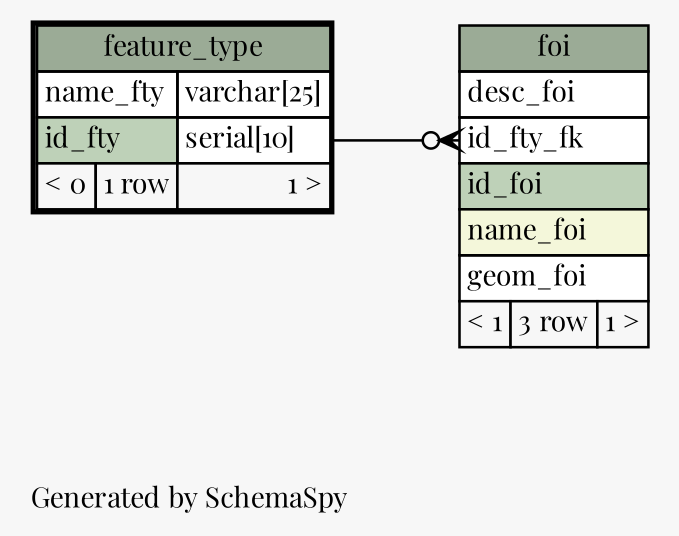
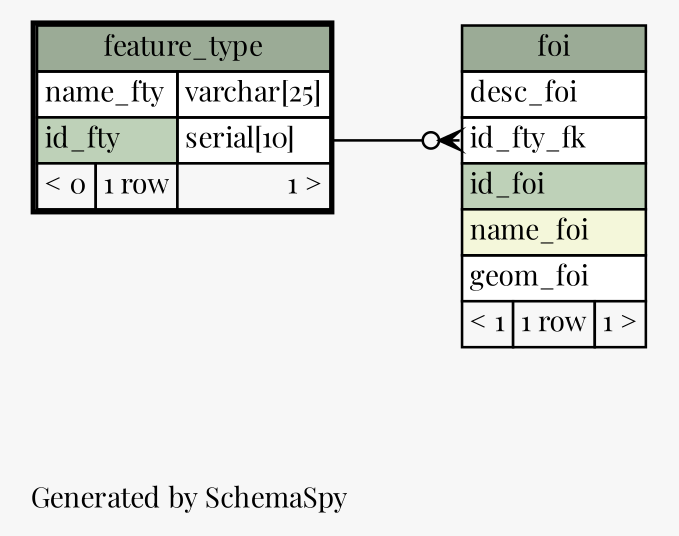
  digraph {
    bgcolor="#f7f7f7"
    fontname="Playfair Display"
    fontsize=11
    label="\nGenerated by SchemaSpy"
    labeljust=l
    nodesep=0.18
    rankdir=RL
    ranksep=0.46
    node [fontname="Playfair Display" fontsize=11 shape=plaintext]
-   n1 [label=<     <TABLE BORDER="0" CELLBORDER="1" CELLSPACING="0" BGCOLOR="#ffffff">       <TR><TD COLSPAN="3" BGCOLOR="#9bab96" ALIGN="CENTER">foi</TD></TR>       <TR><TD PORT="desc_foi" COLSPAN="3" ALIGN="LEFT">desc_foi</TD></TR>       <TR><TD PORT="id_fty_fk" COLSPAN="3" ALIGN="LEFT">id_fty_fk</TD></TR>       <TR><TD PORT="id_foi" COLSPAN="3" BGCOLOR="#bed1b8" ALIGN="LEFT">id_foi</TD></TR>       <TR><TD PORT="name_foi" COLSPAN="3" BGCOLOR="#f4f7da" ALIGN="LEFT">name_foi</TD></TR>       <TR><TD PORT="geom_foi" COLSPAN="3" ALIGN="LEFT">geom_foi</TD></TR>       <TR><TD ALIGN="LEFT" BGCOLOR="#f7f7f7">&lt; 1</TD><TD ALIGN="RIGHT" BGCOLOR="#f7f7f7">3 row</TD><TD ALIGN="RIGHT" BGCOLOR="#f7f7f7">1 &gt;</TD></TR>     </TABLE>>]
+   n1 [label=<     <TABLE BORDER="0" CELLBORDER="1" CELLSPACING="0" BGCOLOR="#ffffff">       <TR><TD COLSPAN="3" BGCOLOR="#9bab96" ALIGN="CENTER">foi</TD></TR>       <TR><TD PORT="desc_foi" COLSPAN="3" ALIGN="LEFT">desc_foi</TD></TR>       <TR><TD PORT="id_fty_fk" COLSPAN="3" ALIGN="LEFT">id_fty_fk</TD></TR>       <TR><TD PORT="id_foi" COLSPAN="3" BGCOLOR="#bed1b8" ALIGN="LEFT">id_foi</TD></TR>       <TR><TD PORT="name_foi" COLSPAN="3" BGCOLOR="#f4f7da" ALIGN="LEFT">name_foi</TD></TR>       <TR><TD PORT="geom_foi" COLSPAN="3" ALIGN="LEFT">geom_foi</TD></TR>       <TR><TD ALIGN="LEFT" BGCOLOR="#f7f7f7">&lt; 1</TD><TD ALIGN="RIGHT" BGCOLOR="#f7f7f7">1 row</TD><TD ALIGN="RIGHT" BGCOLOR="#f7f7f7">1 &gt;</TD></TR>     </TABLE>>]
    n2 [label=<     <TABLE BORDER="2" CELLBORDER="1" CELLSPACING="0" BGCOLOR="#ffffff">       <TR><TD COLSPAN="3" BGCOLOR="#9bab96" ALIGN="CENTER">feature_type</TD></TR>       <TR><TD PORT="name_fty" COLSPAN="2" ALIGN="LEFT">name_fty</TD><TD PORT="name_fty.type" ALIGN="LEFT">varchar[25]</TD></TR>       <TR><TD PORT="id_fty" COLSPAN="2" BGCOLOR="#bed1b8" ALIGN="LEFT">id_fty</TD><TD PORT="id_fty.type" ALIGN="LEFT">serial[10]</TD></TR>       <TR><TD ALIGN="LEFT" BGCOLOR="#f7f7f7">&lt; 0</TD><TD ALIGN="RIGHT" BGCOLOR="#f7f7f7">1 row</TD><TD ALIGN="RIGHT" BGCOLOR="#f7f7f7">1 &gt;</TD></TR>     </TABLE>>]
    n1 -> n2 [arrowhead=none arrowsize=0.8 arrowtail=crowodot dir=back headport="id_fty.type:e" tailport="id_fty_fk:w" fontname="Playfair Display"]
  }
